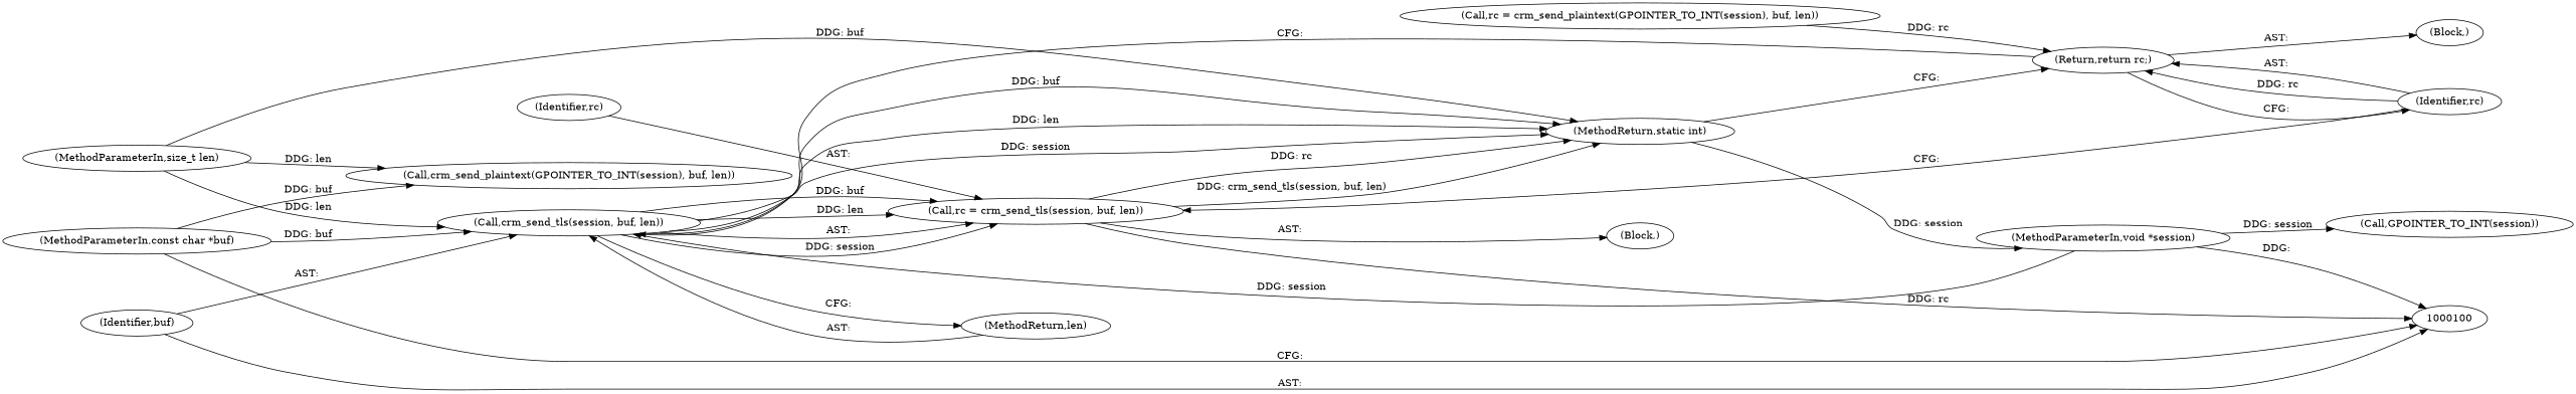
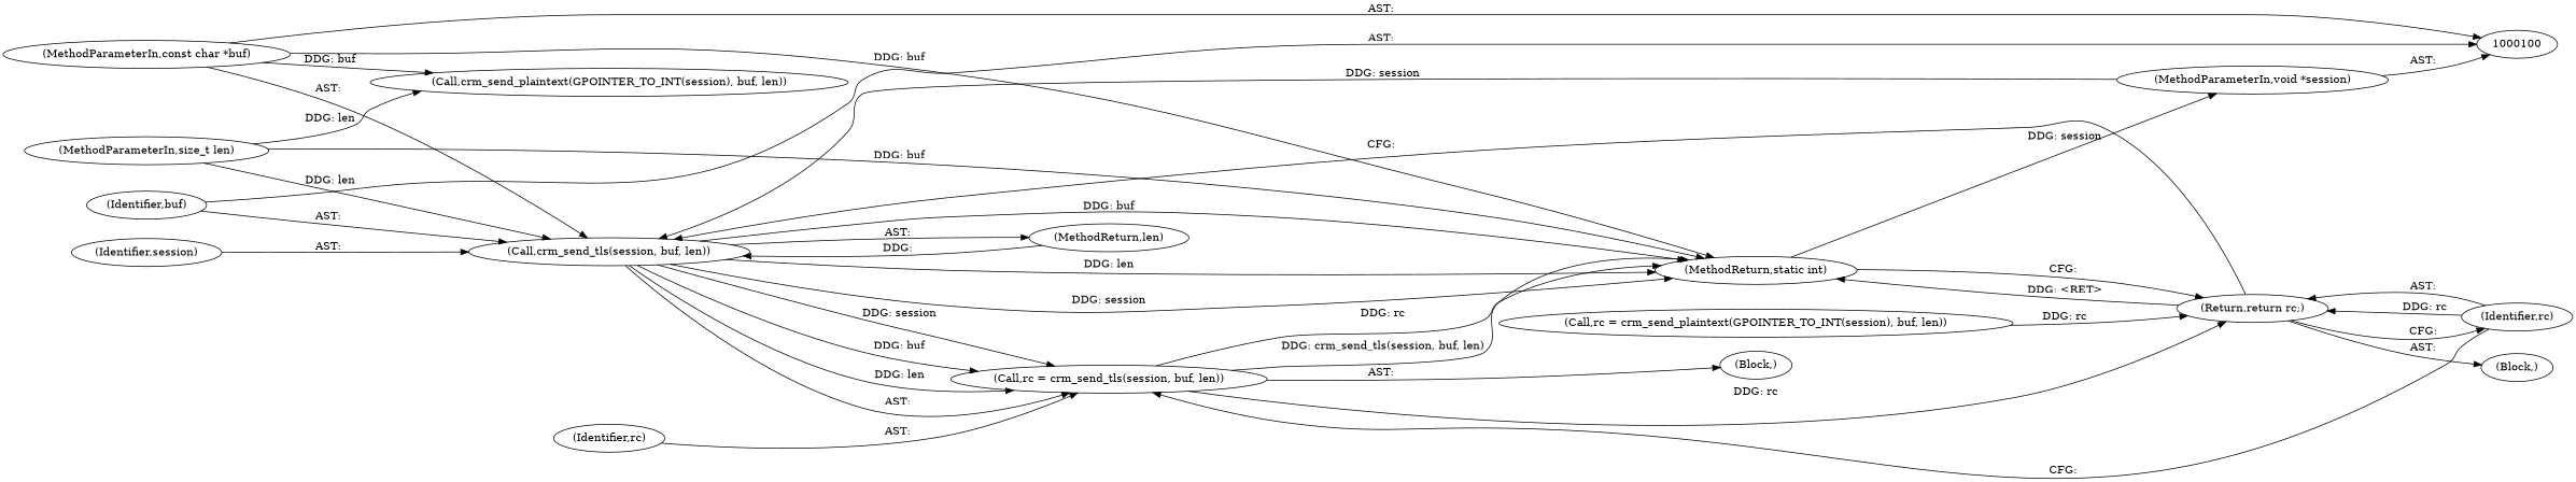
  digraph {
    rankdir=LR
    n1 [label="(Call,crm_send_tls(session, buf, len))"]
    n2 [label="(Call,rc = crm_send_tls(session, buf, len))"]
    n3 [label="(MethodReturn,static int)"]
    n4 [label="(MethodReturn,len)"]
    n5 [label="(Return,return rc;)"]
    n6 [label="(Block,)"]
    n7 [label="(MethodParameterIn,void *session)"]
-   n8 [label="(Call,GPOINTER_TO_INT(session))"]
    1000100
    n10 [label="(MethodParameterIn,const char *buf)"]
    n11 [label="(Call,crm_send_plaintext(GPOINTER_TO_INT(session), buf, len))"]
    n12 [label="(MethodParameterIn,size_t len)"]
    n13 [label="(Block,)"]
    n14 [label="(Identifier,rc)"]
    n15 [label="(Identifier,rc)"]
    n16 [label="(Identifier,buf)"]
+   n17 [label="(Identifier,session)"]
    n18 [label="(Call,rc = crm_send_plaintext(GPOINTER_TO_INT(session), buf, len))"]
    n1 -> n2 [label="AST: "]
    n1 -> n2 [label="DDG: session"]
    n1 -> n2 [label="DDG: buf"]
    n1 -> n2 [label="DDG: len"]
    n1 -> n3 [label="DDG: session"]
    n1 -> n3 [label="DDG: buf"]
    n1 -> n3 [label="DDG: len"]
-   n1 -> n4 [label="CFG: "]
+   n1 -> n4 [label="AST: "]
    n2 -> n3 [label="DDG: rc"]
    n2 -> n3 [label="DDG: crm_send_tls(session, buf, len)"]
-   n2 -> 1000100 [label="DDG: rc"]
+   n2 -> n5 [label="DDG: rc"]
    n2 -> n6 [label="AST: "]
    n3 -> n5 [label="CFG: "]
    n3 -> n7 [label="DDG: session"]
-   n4 -> n1 [label="AST: "]
+   n4 -> n1 [label="DDG: "]
    n5 -> n1 [label="CFG: "]
+   n5 -> n3 [label="DDG: <RET>"]
    n5 -> n13 [label="AST: "]
    n5 -> n14 [label="CFG: "]
    n7 -> n1 [label="DDG: session"]
-   n7 -> n8 [label="DDG: session"]
-   n7 -> 1000100 [label="DDG: "]
-   n10 -> n1 [label="DDG: buf"]
-   n10 -> 1000100 [label="CFG: "]
+   n7 -> 1000100 [label="AST: "]
+   n10 -> n1 [label="AST: "]
+   n10 -> n3 [label="DDG: buf"]
+   n10 -> 1000100 [label="AST: "]
    n10 -> n11 [label="DDG: buf"]
    n12 -> n1 [label="DDG: len"]
    n12 -> n3 [label="DDG: buf"]
    n12 -> n11 [label="DDG: len"]
    n14 -> n2 [label="CFG: "]
    n14 -> n5 [label="AST: "]
    n14 -> n5 [label="DDG: rc"]
    n15 -> n2 [label="AST: "]
    n16 -> n1 [label="AST: "]
    n16 -> 1000100 [label="AST: "]
+   n17 -> n1 [label="AST: "]
    n18 -> n5 [label="DDG: rc"]
  }
